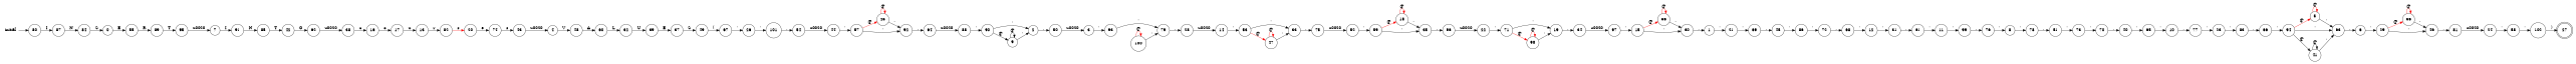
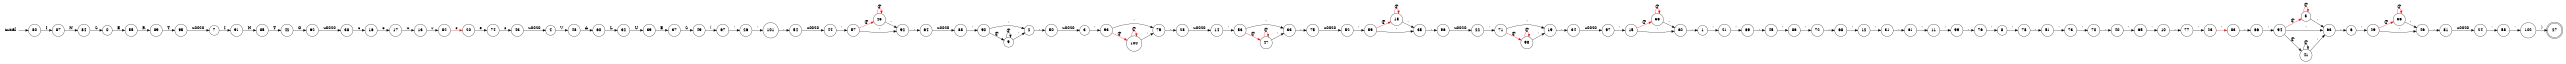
  digraph {
    rankdir=LR
    node [shape=circle]
    0
    55
    89
    95
    1
    21
    69
    45
    2
    50
    3
    93
    79
    100
    28
    4
    48
    60
    32
    5
    63
    6
    29
    36
    46
    81
    7
    91
    85
    42
    8
    78
    51
    73
    9
    10
    77
    23
    83
    11
    99
    76
    12
    31
    61
    13
    82
    20
    74
    14
    53
    33
    47
    75
    15
    56
    30
    16
    17
    18
    35
    96
    22
    19
    34
    97
    43
    86
    71
    98
    66
    94
    24
    58
    102
    27 [shape=doublecircle]
    25
    92
    64
    88
    26
    101
    54
    44
    39
    37
    49
    52
    59
    67
    38
    40
    65
    41
    62
    57
    72
    68
    70
    90
    80
    87
    84
    initial [shape=plaintext]
    0 -> 55 [label=E]
    55 -> 89 [label=R]
    89 -> 95 [label=T]
    95 -> 7 [label="\u0020"]
    1 -> 21 [label="'"]
    21 -> 69 [label="'"]
    69 -> 45 [label=","]
    45 -> 86 [label="'"]
    2 -> 50 [label=","]
    50 -> 3 [label="\u0020"]
    3 -> 93 [label="'"]
    93 -> 79 [label="'"]
+   93 -> 100 [color=red label="@"]
    79 -> 28 [label=","]
    100 -> 79 [label="'"]
    100 -> 100 [color=red label="@"]
    28 -> 14 [label="\u0020"]
    4 -> 48 [label=V]
    48 -> 60 [label=A]
    60 -> 32 [label=L]
    32 -> 39 [label=U]
    5 -> 5 [color=red label="@"]
    5 -> 63 [label="'"]
    63 -> 6 [label=","]
    6 -> 29 [label="'"]
    29 -> 36 [color=red label="@"]
    29 -> 46 [label="'"]
    36 -> 36 [color=red label="@"]
    36 -> 46 [label="'"]
    46 -> 81 [label=","]
    81 -> 24 [label="\u0020"]
    7 -> 91 [label=I]
    91 -> 85 [label=N]
    85 -> 42 [label=T]
    42 -> 62 [label=O]
    8 -> 78 [label="'"]
    78 -> 51 [label=","]
    51 -> 73 [label="'"]
    73 -> 70 [label="'"]
    9 -> 2 [label="'"]
    9 -> 9 [label="@"]
    10 -> 77 [label=","]
    77 -> 23 [label="'"]
-   23 -> 83 [label="'"]
+   23 -> 83 [label="'" color=red]
    83 -> 66 [label=","]
    11 -> 99 [label="'"]
    99 -> 76 [label=","]
    76 -> 8 [label="'"]
    12 -> 31 [label="'"]
    31 -> 61 [label=","]
    61 -> 11 [label="'"]
    13 -> 82 [label=r]
    82 -> 20 [color=red label=s]
    20 -> 74 [label=e]
    74 -> 43 [label=s]
    14 -> 53 [label="'"]
    53 -> 33 [label="'"]
    53 -> 47 [color=red label="@"]
    33 -> 75 [label=","]
    47 -> 33 [label="'"]
    47 -> 47 [color=red label="@"]
    75 -> 52 [label="\u0020"]
    15 -> 56 [color=red label="@"]
    15 -> 30 [label="'"]
    56 -> 56 [color=red label="@"]
    56 -> 30 [label="'"]
    30 -> 1 [label=","]
    16 -> 17 [label=o]
    17 -> 13 [label=u]
    18 -> 18 [color=red label="@"]
    18 -> 35 [label="'"]
    35 -> 96 [label=","]
    96 -> 22 [label="\u0020"]
    22 -> 71 [label="'"]
    19 -> 34 [label=","]
    34 -> 97 [label="\u0020"]
    97 -> 15 [label="'"]
    43 -> 4 [label="\u0020"]
    86 -> 72 [label="'"]
    71 -> 19 [label="'"]
    71 -> 98 [color=red label="@"]
    98 -> 19 [label="'"]
    98 -> 98 [color=red label="@"]
    66 -> 94 [label="'"]
    94 -> 5 [color=red label="@"]
    94 -> 63 [label="'"]
    94 -> 41 [label="@"]
    24 -> 58 [label="'"]
    58 -> 102 [label="'"]
    102 -> 27 [label=")"]
    25 -> 25 [color=red label="@"]
    25 -> 92 [label="'"]
    92 -> 64 [label=","]
    64 -> 88 [label="\u0020"]
    88 -> 90 [label="'"]
    26 -> 101 [label="'"]
    101 -> 54 [label=","]
    54 -> 44 [label="\u0020"]
    44 -> 57 [label="'"]
    39 -> 37 [label=E]
    37 -> 49 [label=S]
    49 -> 67 [label="("]
    52 -> 59 [label="'"]
    59 -> 18 [color=red label="@"]
    59 -> 35 [label="'"]
    67 -> 26 [label="'"]
    38 -> 16 [label=c]
    40 -> 65 [label="'"]
    65 -> 10 [label="'"]
    41 -> 63 [label="'"]
    41 -> 41 [label="@"]
    62 -> 38 [label="\u0020"]
    57 -> 25 [color=red label="@"]
    57 -> 92 [label="'"]
    72 -> 68 [label=","]
    68 -> 12 [label="'"]
    70 -> 40 [label=","]
    90 -> 2 [label="'"]
    90 -> 9 [label="@"]
    80 -> 87 [label=I]
    87 -> 84 [label=N]
    84 -> 0 [label=S]
    initial -> 80
  }
